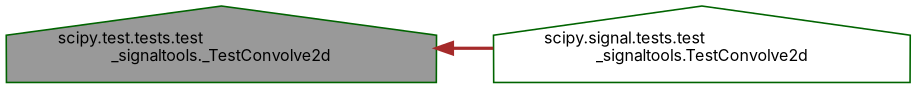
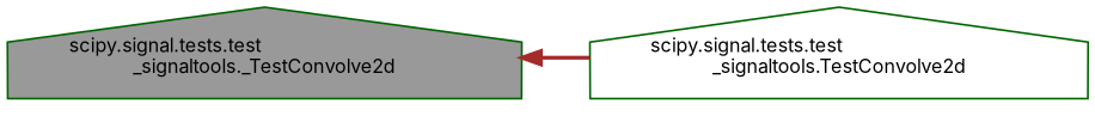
  digraph {
    rankdir=LR
    fontname=Inter
    node [color=darkgreen fontname=Inter fontsize=10 shape=house style=filled]
-   n1 [fillcolor=grey60 fontcolor=black height=0.2 label="scipy.test.tests.test\l_signaltools._TestConvolve2d" width=0.4]
+   n1 [fillcolor=grey60 fontcolor=black height=0.2 label="scipy.signal.tests.test\l_signaltools._TestConvolve2d" width=0.4]
    n2 [fillcolor=white height=0.2 label="scipy.signal.tests.test\l_signaltools.TestConvolve2d" width=0.4]
    n1 -> n2 [color=brown dir=back fontname=Inter fontsize=10 labelfontname=Helvetica labelfontsize=10 style=bold]
  }
